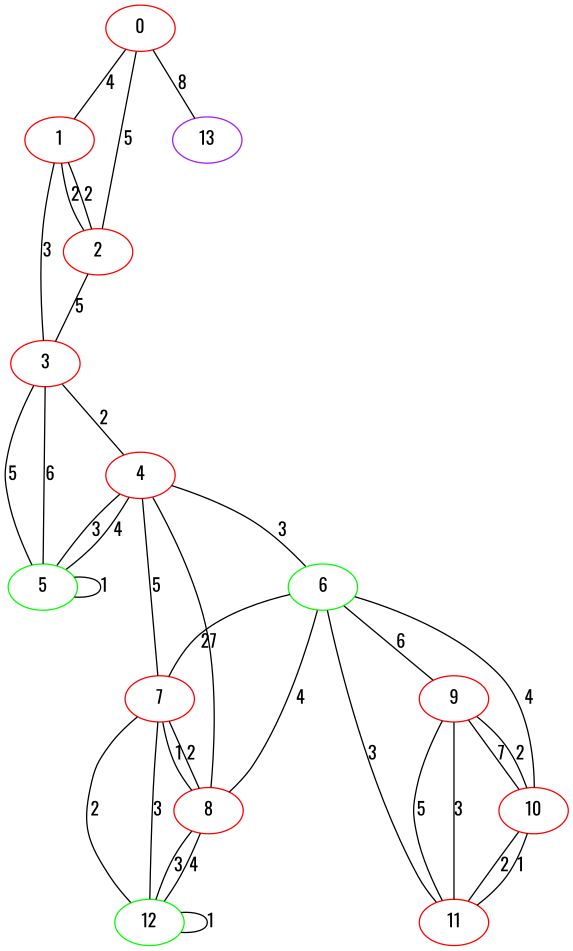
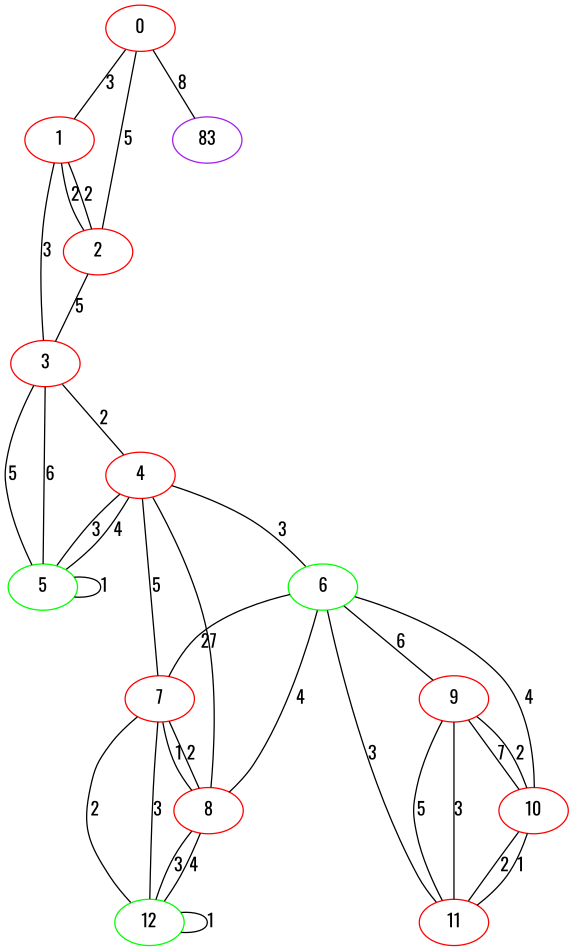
  graph {
    fontname=Oswald
    node [color=red fontname=Oswald weight=1]
    edge [fontname=Oswald]
    0
    1
    2
-   13 [color=purple weight=4]
+   13 [color=purple weight=4 label=83]
    3
    4
    5 [color=green weight=2]
    6 [color=green]
    7
    8
    9
    10
    11
    12 [color=green weight=2]
-   0 -- 1 [label=4]
+   0 -- 1 [label=3]
    0 -- 2 [label=5]
    0 -- 13 [label=8]
    1 -- 2 [label=2]
    1 -- 2 [label=2]
    1 -- 3 [label=3]
    2 -- 3 [label=5]
    3 -- 4 [label=2]
    3 -- 5 [label=5]
    3 -- 5 [label=6]
    4 -- 5 [label=3]
    4 -- 5 [label=4]
    4 -- 6 [label=3]
    4 -- 7 [label=5]
    4 -- 8 [label=7]
    5 -- 5 [label=1]
    6 -- 7 [label=2]
    6 -- 8 [label=4]
    6 -- 9 [label=6]
    6 -- 10 [label=4]
    6 -- 11 [label=3]
    7 -- 8 [label=1]
    7 -- 8 [label=2]
    7 -- 12 [label=2]
    7 -- 12 [label=3]
    8 -- 12 [label=3]
    8 -- 12 [label=4]
    9 -- 10 [label=7]
    9 -- 10 [label=2]
    9 -- 11 [label=5]
    9 -- 11 [label=3]
    10 -- 11 [label=2]
    10 -- 11 [label=1]
    12 -- 12 [label=1]
  }
